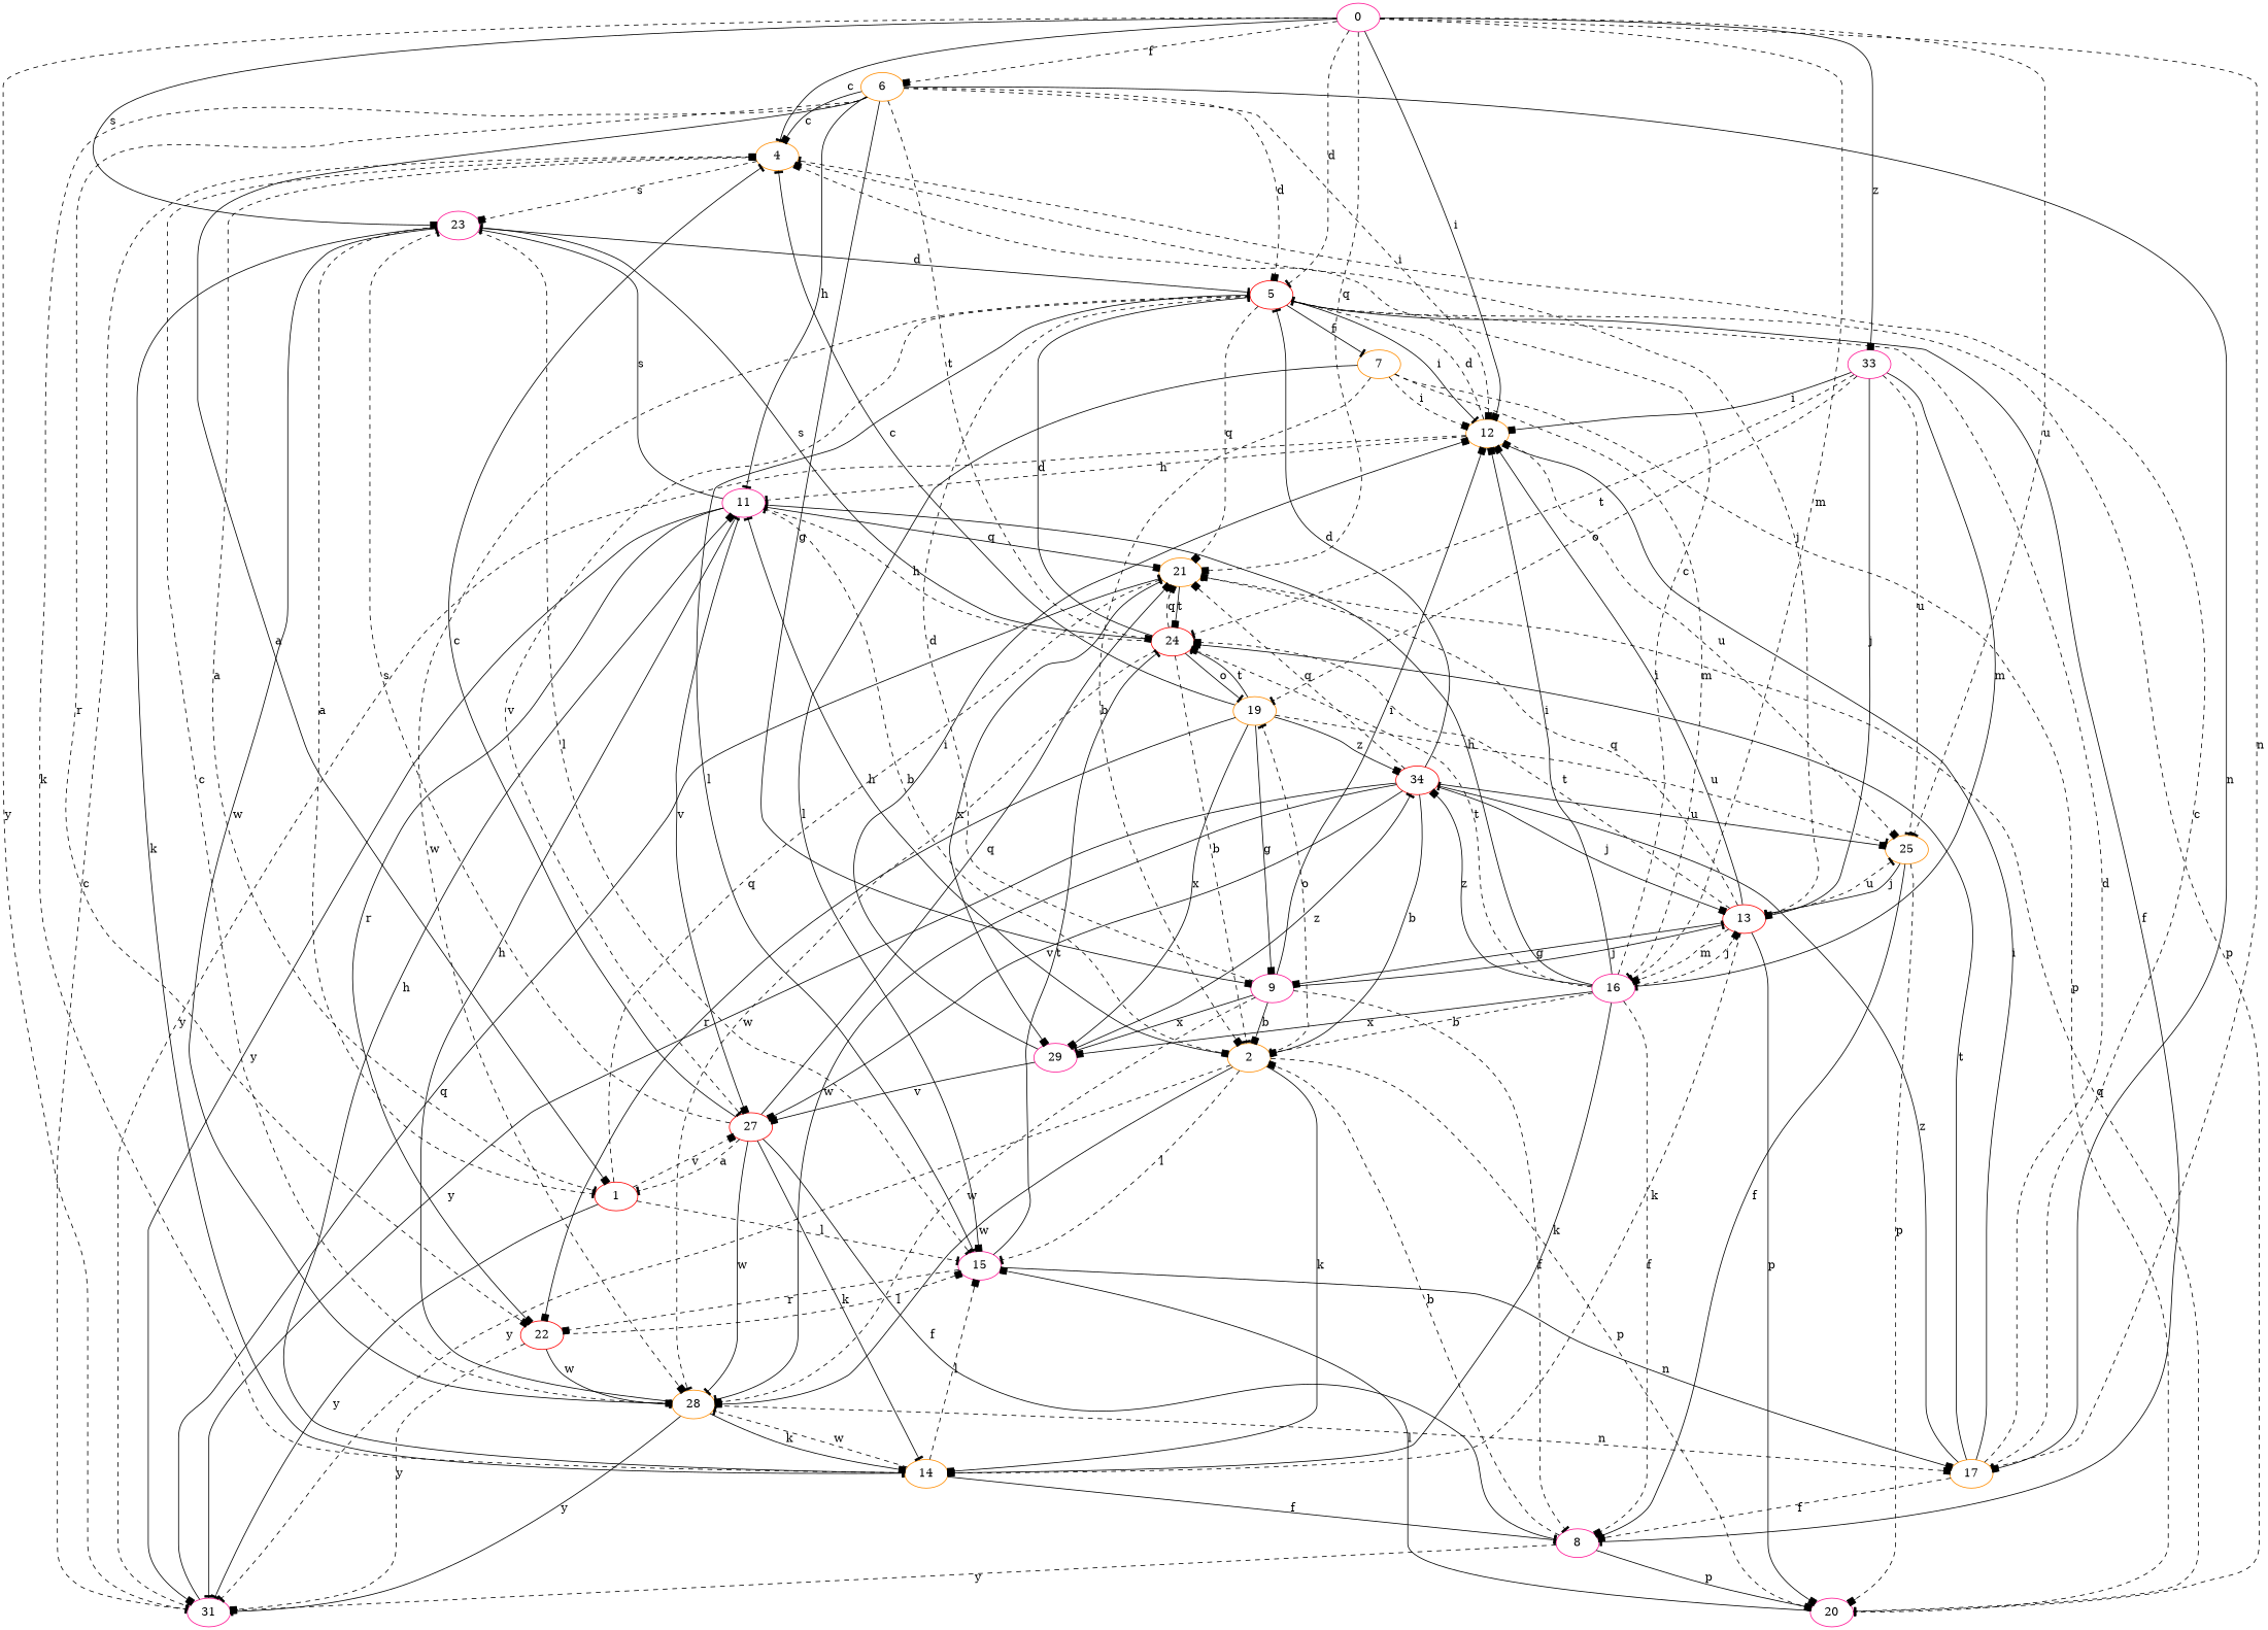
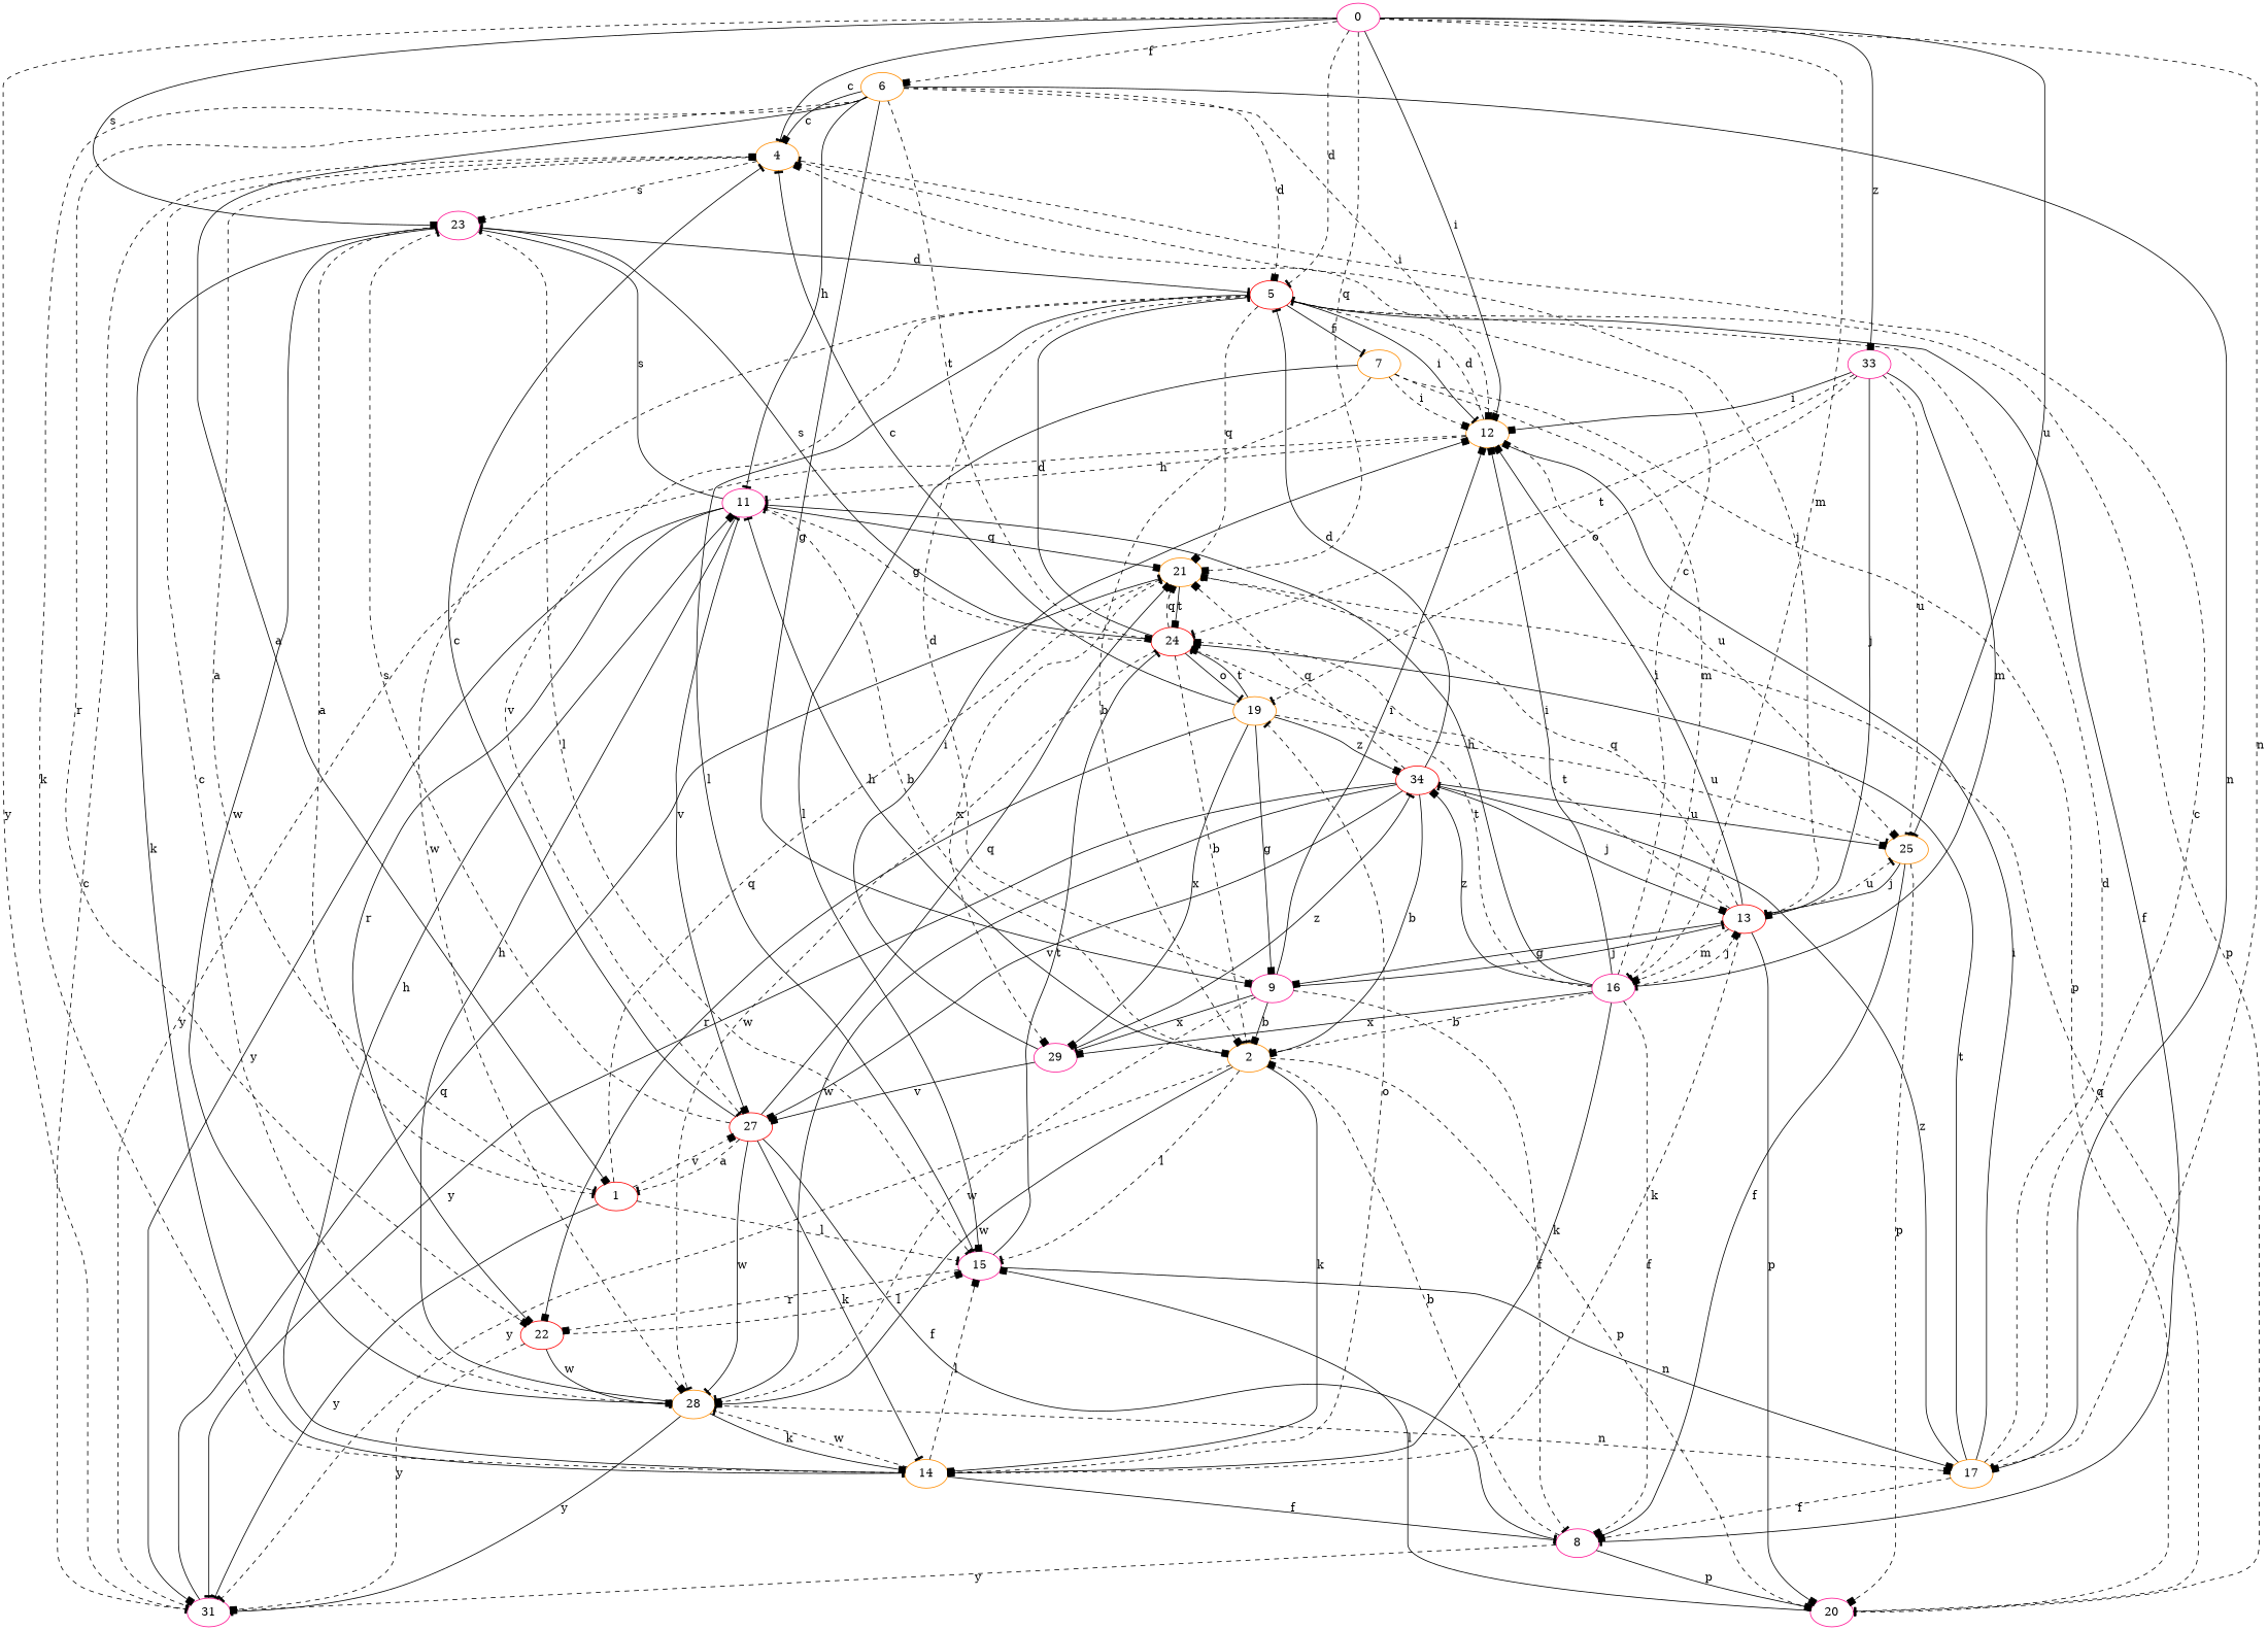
  strict digraph {
    node [color=darkorange]
    edge [arrowhead=box style=solid]
    4
    0 [color=deeppink]
    5 [color=red]
    6
    12
    16 [color=deeppink]
    17
    21
    23 [color=deeppink]
    25
    31 [color=deeppink]
    33 [color=deeppink]
    1 [color=red]
    13 [color=red]
    15 [color=deeppink]
    27 [color=red]
    20 [color=deeppink]
    28
    7
    8 [color=deeppink]
    11 [color=deeppink]
    14
    9 [color=deeppink]
    22 [color=red]
    24 [color=red]
    2
    29 [color=deeppink]
    34 [color=red]
    19
    4 -> 23 [label=s style=dashed]
    4 -> 1 [arrowhead=tee label=a style=dashed]
    4 -> 13 [arrowhead=tee label=j style=dashed]
    0 -> 4 [arrowhead=tee label=c]
    0 -> 5 [arrowhead=tee label=d style=dashed]
    0 -> 6 [label=f style=dashed]
    0 -> 12 [label=i]
    0 -> 16 [arrowhead=tee label=m style=dashed]
    0 -> 17 [arrowhead=tee label=n style=dashed]
    0 -> 21 [label=q style=dashed]
    0 -> 23 [label=s]
-   0 -> 25 [arrowhead=tee label=u style=dashed]
+   0 -> 25 [arrowhead=tee label=u]
    0 -> 31 [arrowhead=tee label=y style=dashed]
    0 -> 33 [label=z]
    5 -> 12 [arrowhead=tee label=i]
    5 -> 21 [label=q style=dashed]
    5 -> 15 [arrowhead=tee label=l]
    5 -> 27 [arrowhead=tee label=v style=dashed]
    5 -> 20 [arrowhead=tee label=p style=dashed]
    5 -> 28 [label=w style=dashed]
    5 -> 7 [arrowhead=tee label=f]
    5 -> 8 [arrowhead=tee label=f]
    6 -> 4 [label=c]
    6 -> 5 [label=d style=dashed]
    6 -> 12 [label=i style=dashed]
    6 -> 17 [label=n]
    6 -> 1 [label=a]
    6 -> 11 [arrowhead=tee label=h]
    6 -> 14 [arrowhead=tee label=k style=dashed]
    6 -> 9 [label=g]
    6 -> 22 [label=r style=dashed]
    6 -> 24 [label=t style=dashed]
    12 -> 5 [arrowhead=tee label=d style=dashed]
    12 -> 25 [label=u style=dashed]
    12 -> 31 [arrowhead=tee label=y style=dashed]
    12 -> 11 [arrowhead=tee label=h style=dashed]
    16 -> 4 [label=c style=dashed]
    16 -> 12 [label=i]
    16 -> 13 [label=j style=dashed]
    16 -> 8 [label=f style=dashed]
    16 -> 11 [arrowhead=tee label=h]
    16 -> 14 [label=k]
    16 -> 24 [label=t style=dashed]
    16 -> 2 [arrowhead=tee label=b style=dashed]
    16 -> 29 [label=x]
    16 -> 34 [label=z]
    17 -> 4 [arrowhead=tee label=c style=dashed]
    17 -> 5 [arrowhead=tee label=d style=dashed]
    17 -> 12 [label=i]
    17 -> 8 [label=f style=dashed]
    17 -> 24 [label=t]
    17 -> 34 [arrowhead=tee label=z]
    21 -> 24 [label=t]
-   21 -> 29 [label=x]
+   21 -> 29 [label=x style=dashed]
    23 -> 5 [arrowhead=tee label=d]
    23 -> 1 [arrowhead=tee label=a style=dashed]
    23 -> 15 [arrowhead=tee label=l style=dashed]
    23 -> 28 [label=w]
    23 -> 14 [arrowhead=tee label=k]
    25 -> 13 [arrowhead=tee label=j]
    25 -> 20 [label=p style=dashed]
    25 -> 8 [arrowhead=tee label=f]
    31 -> 4 [label=c style=dashed]
    31 -> 21 [arrowhead=tee label=q]
    33 -> 12 [label=i]
    33 -> 16 [arrowhead=tee label=m]
    33 -> 25 [arrowhead=tee label=u style=dashed]
    33 -> 13 [label=j]
    33 -> 24 [arrowhead=tee label=t style=dashed]
    33 -> 19 [arrowhead=tee label=o style=dashed]
    1 -> 21 [arrowhead=tee label=q style=dashed]
    1 -> 31 [arrowhead=tee label=y]
    1 -> 15 [arrowhead=tee label=l style=dashed]
    1 -> 27 [label=v style=dashed]
    13 -> 12 [label=i]
    13 -> 16 [label=m style=dashed]
    13 -> 21 [arrowhead=tee label=q style=dashed]
    13 -> 25 [arrowhead=tee label=u style=dashed]
    13 -> 20 [label=p]
    13 -> 14 [label=k style=dashed]
    13 -> 9 [label=g]
    13 -> 24 [label=t style=dashed]
    15 -> 17 [label=n]
    15 -> 22 [label=r style=dashed]
    15 -> 24 [arrowhead=tee label=t]
    27 -> 4 [arrowhead=tee label=c]
    27 -> 21 [label=q]
    27 -> 23 [arrowhead=tee label=s style=dashed]
    27 -> 1 [arrowhead=tee label=a style=dashed]
    27 -> 28 [arrowhead=tee label=w]
    27 -> 8 [arrowhead=tee label=f]
    27 -> 14 [arrowhead=tee label=k]
    20 -> 21 [label=q style=dashed]
    20 -> 15 [label=l]
    28 -> 4 [label=c style=dashed]
    28 -> 17 [label=n style=dashed]
    28 -> 31 [arrowhead=tee label=y]
    28 -> 11 [arrowhead=tee label=h]
    28 -> 14 [label=k]
    7 -> 12 [label=i style=dashed]
    7 -> 16 [arrowhead=tee label=m style=dashed]
    7 -> 15 [label=l]
    7 -> 20 [arrowhead=tee label=p style=dashed]
    7 -> 2 [label=b style=dashed]
    8 -> 31 [label=y style=dashed]
    8 -> 20 [label=p]
    8 -> 2 [label=b style=dashed]
    11 -> 21 [label=q]
    11 -> 23 [arrowhead=tee label=s]
    11 -> 31 [label=y]
    11 -> 27 [label=v]
    11 -> 22 [label=r]
    11 -> 2 [label=b style=dashed]
    14 -> 15 [label=l style=dashed]
    14 -> 28 [arrowhead=tee label=w style=dashed]
    14 -> 8 [arrowhead=tee label=f]
    14 -> 11 [label=h]
-   2 -> 19 [arrowhead=tee label=o style=dashed]
+   14 -> 19 [arrowhead=tee label=o style=dashed]
    9 -> 5 [arrowhead=tee label=d style=dashed]
    9 -> 12 [label=i]
    9 -> 13 [arrowhead=tee label=j]
    9 -> 28 [label=w style=dashed]
    9 -> 8 [arrowhead=tee label=f style=dashed]
    9 -> 2 [label=b]
    9 -> 29 [arrowhead=tee label=x]
    22 -> 31 [label=y style=dashed]
    22 -> 15 [label=l style=dashed]
    22 -> 28 [arrowhead=tee label=w]
    24 -> 5 [arrowhead=tee label=d]
    24 -> 21 [label=q style=dashed]
    24 -> 23 [arrowhead=tee label=s]
    24 -> 28 [arrowhead=tee label=w style=dashed]
-   24 -> 11 [arrowhead=tee label=h style=dashed]
+   24 -> 11 [arrowhead=tee label=g style=dashed]
    24 -> 2 [arrowhead=tee label=b style=dashed]
    24 -> 19 [arrowhead=tee label=o]
    2 -> 31 [arrowhead=tee label=y style=dashed]
    2 -> 15 [arrowhead=tee label=l style=dashed]
    2 -> 20 [label=p style=dashed]
    2 -> 28 [label=w]
    2 -> 11 [arrowhead=tee label=h]
    2 -> 14 [label=k]
    29 -> 12 [label=i]
    29 -> 27 [label=v]
    29 -> 34 [arrowhead=tee label=z]
    34 -> 5 [arrowhead=tee label=d]
    34 -> 21 [label=q style=dashed]
    34 -> 25 [label=u]
    34 -> 31 [arrowhead=tee label=y]
    34 -> 13 [label=j]
    34 -> 27 [label=v]
    34 -> 28 [arrowhead=tee label=w]
    34 -> 2 [label=b]
    19 -> 4 [arrowhead=tee label=c]
    19 -> 25 [arrowhead=tee label=u style=dashed]
    19 -> 9 [label=g]
    19 -> 22 [label=r]
    19 -> 24 [arrowhead=tee label=t]
    19 -> 29 [label=x]
    19 -> 34 [label=z]
  }
